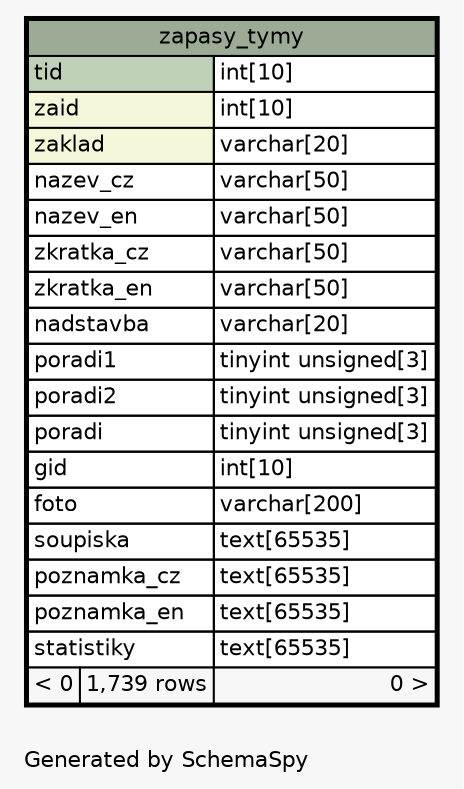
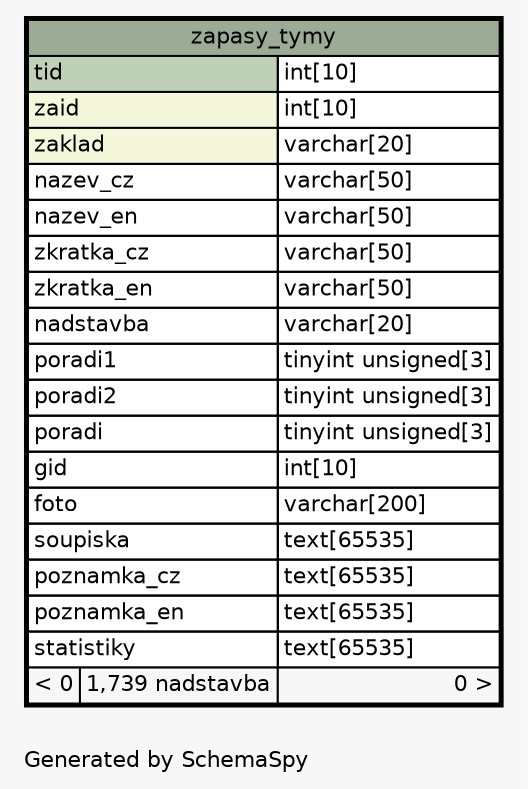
  digraph {
    bgcolor="#f7f7f7"
    fontname=Helvetica
    fontsize=11
    label="\nGenerated by SchemaSpy"
    labeljust=l
    nodesep=0.18
    rankdir=TB
    ranksep=0.46
-   n1 [fontname=Helvetica fontsize=11 label=<     <TABLE BORDER="2" CELLBORDER="1" CELLSPACING="0" BGCOLOR="#ffffff">       <TR><TD COLSPAN="3" BGCOLOR="#9bab96" ALIGN="CENTER">zapasy_tymy</TD></TR>       <TR><TD PORT="tid" COLSPAN="2" BGCOLOR="#bed1b8" ALIGN="LEFT">tid</TD><TD PORT="tid.type" ALIGN="LEFT">int[10]</TD></TR>       <TR><TD PORT="zaid" COLSPAN="2" BGCOLOR="#f4f7da" ALIGN="LEFT">zaid</TD><TD PORT="zaid.type" ALIGN="LEFT">int[10]</TD></TR>       <TR><TD PORT="zaklad" COLSPAN="2" BGCOLOR="#f4f7da" ALIGN="LEFT">zaklad</TD><TD PORT="zaklad.type" ALIGN="LEFT">varchar[20]</TD></TR>       <TR><TD PORT="nazev_cz" COLSPAN="2" ALIGN="LEFT">nazev_cz</TD><TD PORT="nazev_cz.type" ALIGN="LEFT">varchar[50]</TD></TR>       <TR><TD PORT="nazev_en" COLSPAN="2" ALIGN="LEFT">nazev_en</TD><TD PORT="nazev_en.type" ALIGN="LEFT">varchar[50]</TD></TR>       <TR><TD PORT="zkratka_cz" COLSPAN="2" ALIGN="LEFT">zkratka_cz</TD><TD PORT="zkratka_cz.type" ALIGN="LEFT">varchar[50]</TD></TR>       <TR><TD PORT="zkratka_en" COLSPAN="2" ALIGN="LEFT">zkratka_en</TD><TD PORT="zkratka_en.type" ALIGN="LEFT">varchar[50]</TD></TR>       <TR><TD PORT="nadstavba" COLSPAN="2" ALIGN="LEFT">nadstavba</TD><TD PORT="nadstavba.type" ALIGN="LEFT">varchar[20]</TD></TR>       <TR><TD PORT="poradi1" COLSPAN="2" ALIGN="LEFT">poradi1</TD><TD PORT="poradi1.type" ALIGN="LEFT">tinyint unsigned[3]</TD></TR>       <TR><TD PORT="poradi2" COLSPAN="2" ALIGN="LEFT">poradi2</TD><TD PORT="poradi2.type" ALIGN="LEFT">tinyint unsigned[3]</TD></TR>       <TR><TD PORT="poradi" COLSPAN="2" ALIGN="LEFT">poradi</TD><TD PORT="poradi.type" ALIGN="LEFT">tinyint unsigned[3]</TD></TR>       <TR><TD PORT="gid" COLSPAN="2" ALIGN="LEFT">gid</TD><TD PORT="gid.type" ALIGN="LEFT">int[10]</TD></TR>       <TR><TD PORT="foto" COLSPAN="2" ALIGN="LEFT">foto</TD><TD PORT="foto.type" ALIGN="LEFT">varchar[200]</TD></TR>       <TR><TD PORT="soupiska" COLSPAN="2" ALIGN="LEFT">soupiska</TD><TD PORT="soupiska.type" ALIGN="LEFT">text[65535]</TD></TR>       <TR><TD PORT="poznamka_cz" COLSPAN="2" ALIGN="LEFT">poznamka_cz</TD><TD PORT="poznamka_cz.type" ALIGN="LEFT">text[65535]</TD></TR>       <TR><TD PORT="poznamka_en" COLSPAN="2" ALIGN="LEFT">poznamka_en</TD><TD PORT="poznamka_en.type" ALIGN="LEFT">text[65535]</TD></TR>       <TR><TD PORT="statistiky" COLSPAN="2" ALIGN="LEFT">statistiky</TD><TD PORT="statistiky.type" ALIGN="LEFT">text[65535]</TD></TR>       <TR><TD ALIGN="LEFT" BGCOLOR="#f7f7f7">&lt; 0</TD><TD ALIGN="RIGHT" BGCOLOR="#f7f7f7">1,739 rows</TD><TD ALIGN="RIGHT" BGCOLOR="#f7f7f7">0 &gt;</TD></TR>     </TABLE>> shape=plaintext]
+   n1 [fontname=Helvetica fontsize=11 label=<     <TABLE BORDER="2" CELLBORDER="1" CELLSPACING="0" BGCOLOR="#ffffff">       <TR><TD COLSPAN="3" BGCOLOR="#9bab96" ALIGN="CENTER">zapasy_tymy</TD></TR>       <TR><TD PORT="tid" COLSPAN="2" BGCOLOR="#bed1b8" ALIGN="LEFT">tid</TD><TD PORT="tid.type" ALIGN="LEFT">int[10]</TD></TR>       <TR><TD PORT="zaid" COLSPAN="2" BGCOLOR="#f4f7da" ALIGN="LEFT">zaid</TD><TD PORT="zaid.type" ALIGN="LEFT">int[10]</TD></TR>       <TR><TD PORT="zaklad" COLSPAN="2" BGCOLOR="#f4f7da" ALIGN="LEFT">zaklad</TD><TD PORT="zaklad.type" ALIGN="LEFT">varchar[20]</TD></TR>       <TR><TD PORT="nazev_cz" COLSPAN="2" ALIGN="LEFT">nazev_cz</TD><TD PORT="nazev_cz.type" ALIGN="LEFT">varchar[50]</TD></TR>       <TR><TD PORT="nazev_en" COLSPAN="2" ALIGN="LEFT">nazev_en</TD><TD PORT="nazev_en.type" ALIGN="LEFT">varchar[50]</TD></TR>       <TR><TD PORT="zkratka_cz" COLSPAN="2" ALIGN="LEFT">zkratka_cz</TD><TD PORT="zkratka_cz.type" ALIGN="LEFT">varchar[50]</TD></TR>       <TR><TD PORT="zkratka_en" COLSPAN="2" ALIGN="LEFT">zkratka_en</TD><TD PORT="zkratka_en.type" ALIGN="LEFT">varchar[50]</TD></TR>       <TR><TD PORT="nadstavba" COLSPAN="2" ALIGN="LEFT">nadstavba</TD><TD PORT="nadstavba.type" ALIGN="LEFT">varchar[20]</TD></TR>       <TR><TD PORT="poradi1" COLSPAN="2" ALIGN="LEFT">poradi1</TD><TD PORT="poradi1.type" ALIGN="LEFT">tinyint unsigned[3]</TD></TR>       <TR><TD PORT="poradi2" COLSPAN="2" ALIGN="LEFT">poradi2</TD><TD PORT="poradi2.type" ALIGN="LEFT">tinyint unsigned[3]</TD></TR>       <TR><TD PORT="poradi" COLSPAN="2" ALIGN="LEFT">poradi</TD><TD PORT="poradi.type" ALIGN="LEFT">tinyint unsigned[3]</TD></TR>       <TR><TD PORT="gid" COLSPAN="2" ALIGN="LEFT">gid</TD><TD PORT="gid.type" ALIGN="LEFT">int[10]</TD></TR>       <TR><TD PORT="foto" COLSPAN="2" ALIGN="LEFT">foto</TD><TD PORT="foto.type" ALIGN="LEFT">varchar[200]</TD></TR>       <TR><TD PORT="soupiska" COLSPAN="2" ALIGN="LEFT">soupiska</TD><TD PORT="soupiska.type" ALIGN="LEFT">text[65535]</TD></TR>       <TR><TD PORT="poznamka_cz" COLSPAN="2" ALIGN="LEFT">poznamka_cz</TD><TD PORT="poznamka_cz.type" ALIGN="LEFT">text[65535]</TD></TR>       <TR><TD PORT="poznamka_en" COLSPAN="2" ALIGN="LEFT">poznamka_en</TD><TD PORT="poznamka_en.type" ALIGN="LEFT">text[65535]</TD></TR>       <TR><TD PORT="statistiky" COLSPAN="2" ALIGN="LEFT">statistiky</TD><TD PORT="statistiky.type" ALIGN="LEFT">text[65535]</TD></TR>       <TR><TD ALIGN="LEFT" BGCOLOR="#f7f7f7">&lt; 0</TD><TD ALIGN="RIGHT" BGCOLOR="#f7f7f7">1,739 nadstavba</TD><TD ALIGN="RIGHT" BGCOLOR="#f7f7f7">0 &gt;</TD></TR>     </TABLE>> shape=plaintext]
  }
